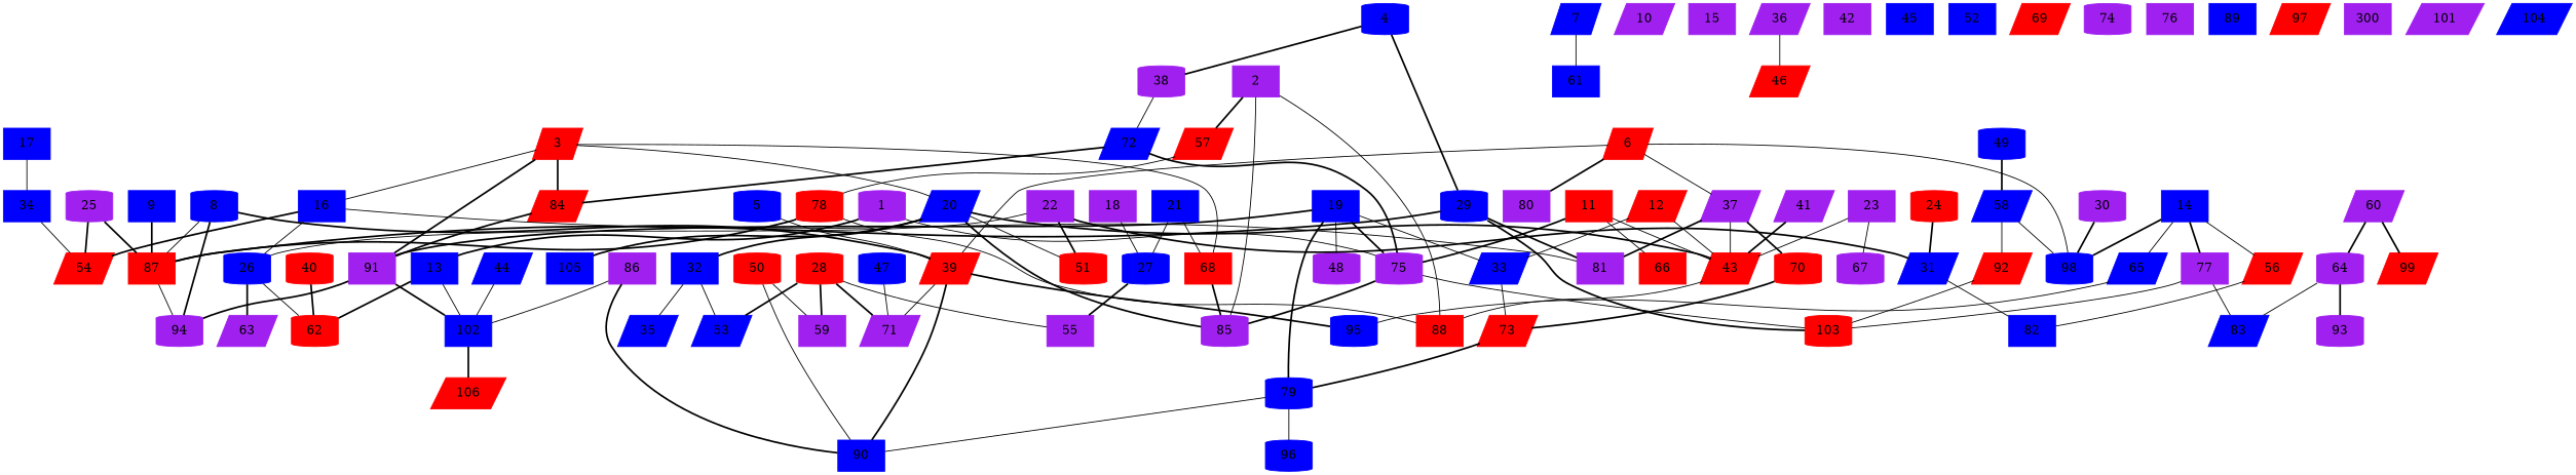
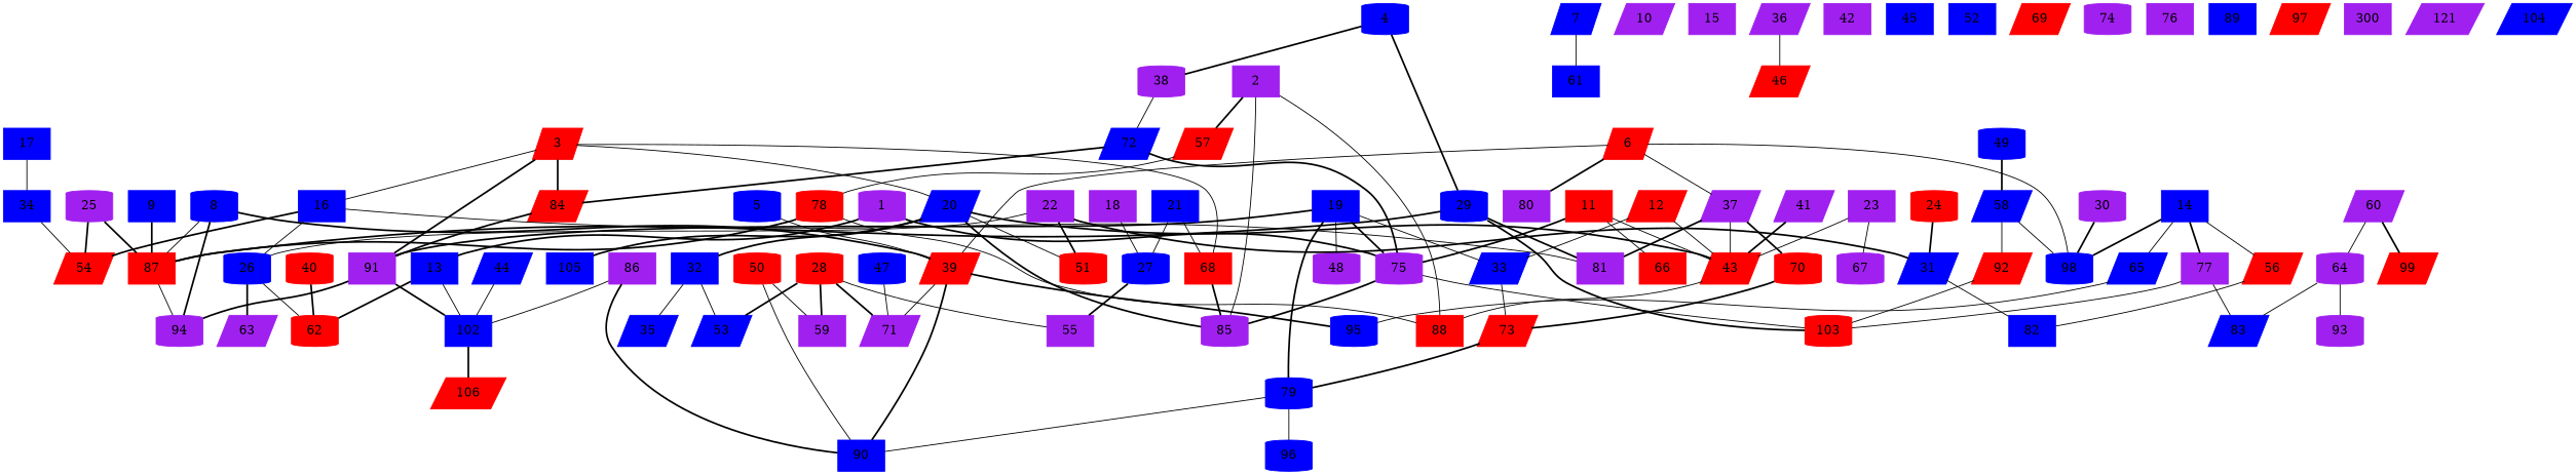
  graph {
    node [color=blue shape=box style=filled]
    edge [style=solid]
    1 [color=purple shape=cylinder]
    13
    75 [color=purple shape=cylinder]
    62 [color=red shape=cylinder]
    102
    85 [color=purple shape=cylinder]
    103 [color=red shape=cylinder]
    2 [color=purple]
    57 [color=red shape=parallelogram]
    88 [color=red]
    78 [color=red shape=cylinder]
    3 [color=red shape=parallelogram]
    16
    20 [shape=parallelogram]
    68 [color=red]
    84 [color=red shape=parallelogram]
    91 [color=purple]
    26 [shape=cylinder]
    54 [color=red shape=parallelogram]
    81 [color=purple]
    43 [color=red shape=parallelogram]
    32
    51 [color=red shape=cylinder]
    105
    94 [color=purple shape=cylinder]
    4 [shape=cylinder]
    29 [shape=cylinder]
    38 [color=purple shape=cylinder]
    87 [color=red]
    72 [shape=parallelogram]
    5 [shape=cylinder]
    39 [color=red shape=parallelogram]
    71 [color=purple shape=parallelogram]
    90
    95 [shape=cylinder]
    6 [color=red shape=parallelogram]
    37 [color=purple shape=parallelogram]
    80 [color=purple]
    98 [shape=cylinder]
    70 [color=red shape=cylinder]
    7 [shape=parallelogram]
    61
    8 [shape=cylinder]
    9
    10 [color=purple shape=parallelogram]
    11 [color=red]
    66 [color=red]
    12 [color=red shape=parallelogram]
    33 [shape=parallelogram]
    73 [color=red shape=parallelogram]
    106 [color=red shape=parallelogram]
    14
    56 [color=red shape=parallelogram]
    65 [shape=parallelogram]
    77 [color=purple]
    82
    83 [shape=parallelogram]
    15 [color=purple]
    63 [color=purple shape=parallelogram]
    17
    34
    18 [color=purple]
    27 [shape=cylinder]
    55 [color=purple]
    19
    48 [color=purple shape=cylinder]
    79 [shape=cylinder]
    96 [shape=cylinder]
    53 [shape=parallelogram]
    35 [shape=parallelogram]
    21
    22 [color=purple]
    31 [shape=parallelogram]
    23 [color=purple]
    67 [color=purple shape=cylinder]
    24 [color=red shape=cylinder]
    25 [color=purple shape=cylinder]
    28 [color=red shape=cylinder]
    59 [color=purple]
    30 [color=purple shape=cylinder]
    36 [color=purple shape=parallelogram]
    46 [color=red shape=parallelogram]
    40 [color=red shape=cylinder]
    41 [color=purple shape=parallelogram]
    42 [color=purple]
    44 [shape=parallelogram]
    45
    47 [shape=cylinder]
    49 [shape=cylinder]
    58 [shape=parallelogram]
    92 [color=red shape=parallelogram]
    50 [color=red shape=cylinder]
    52
    60 [color=purple shape=parallelogram]
    64 [color=purple shape=cylinder]
    99 [color=red shape=parallelogram]
    93 [color=purple shape=cylinder]
    69 [color=red shape=parallelogram]
    74 [color=purple shape=cylinder]
    76 [color=purple]
    86 [color=purple]
    89
    97 [color=red shape=parallelogram]
    n104 [color=purple label=300]
-   101 [color=purple shape=parallelogram]
+   101 [color=purple shape=parallelogram label=121]
    104 [shape=parallelogram]
    1 -- 13 [style=bold]
-   1 -- 75
+   1 -- 75 [style=bold]
    13 -- 62 [style=bold]
    13 -- 102
    75 -- 85 [style=bold]
    75 -- 103
    102 -- 106 [style=bold]
    2 -- 85
    2 -- 57 [style=bold]
    2 -- 88
    57 -- 78
    78 -- 88
    78 -- 87 [style=bold]
    3 -- 16
    3 -- 20
    3 -- 68
    3 -- 84 [style=bold]
    3 -- 91 [style=bold]
    16 -- 26
    16 -- 54 [style=bold]
    16 -- 81
    20 -- 85 [style=bold]
    20 -- 43 [style=bold]
    20 -- 32 [style=bold]
    20 -- 51
    20 -- 105 [style=bold]
    68 -- 85 [style=bold]
    84 -- 91 [style=bold]
    91 -- 102 [style=bold]
    91 -- 94 [style=bold]
    26 -- 62
    26 -- 63 [style=bold]
    43 -- 88
    32 -- 53
    32 -- 35
    4 -- 29 [style=bold]
    4 -- 38 [style=bold]
    29 -- 103 [style=bold]
    29 -- 81 [style=bold]
    29 -- 87 [style=bold]
    38 -- 72
    87 -- 94
    72 -- 75 [style=bold]
    72 -- 84 [style=bold]
    5 -- 39
    39 -- 71
    39 -- 90 [style=bold]
    39 -- 95 [style=bold]
    6 -- 39
    6 -- 37
    6 -- 80 [style=bold]
    6 -- 98
    37 -- 81 [style=bold]
    37 -- 43
    37 -- 70 [style=bold]
    70 -- 73 [style=bold]
    7 -- 61
    8 -- 94 [style=bold]
    8 -- 87
    8 -- 39 [style=bold]
    9 -- 87 [style=bold]
    11 -- 75 [style=bold]
    11 -- 43
    11 -- 66
    12 -- 43
    12 -- 33
    33 -- 73
    73 -- 79 [style=bold]
    14 -- 98 [style=bold]
    14 -- 56
    14 -- 65
    14 -- 77 [style=bold]
    56 -- 82
    65 -- 95
    77 -- 103
    77 -- 83
    17 -- 34
    34 -- 54
    18 -- 27
    27 -- 55 [style=bold]
    19 -- 75 [style=bold]
    19 -- 91 [style=bold]
    19 -- 33
    19 -- 48
    19 -- 79 [style=bold]
    79 -- 90
    79 -- 96
    21 -- 68
    21 -- 27
    22 -- 26
    22 -- 51 [style=bold]
    22 -- 31 [style=bold]
    31 -- 82
    23 -- 43
    23 -- 67
    24 -- 31 [style=bold]
    25 -- 54 [style=bold]
    25 -- 87 [style=bold]
    28 -- 71 [style=bold]
    28 -- 55
    28 -- 53 [style=bold]
    28 -- 59 [style=bold]
    30 -- 98 [style=bold]
    36 -- 46
    40 -- 62 [style=bold]
    41 -- 43 [style=bold]
    44 -- 102
    47 -- 71
    49 -- 58 [style=bold]
    58 -- 98
    58 -- 92
    92 -- 103
    50 -- 90
    50 -- 59
-   60 -- 64 [style=bold]
+   60 -- 64
    60 -- 99 [style=bold]
    64 -- 83
-   64 -- 93 [style=bold]
+   64 -- 93
    86 -- 102
    86 -- 90 [style=bold]
  }
